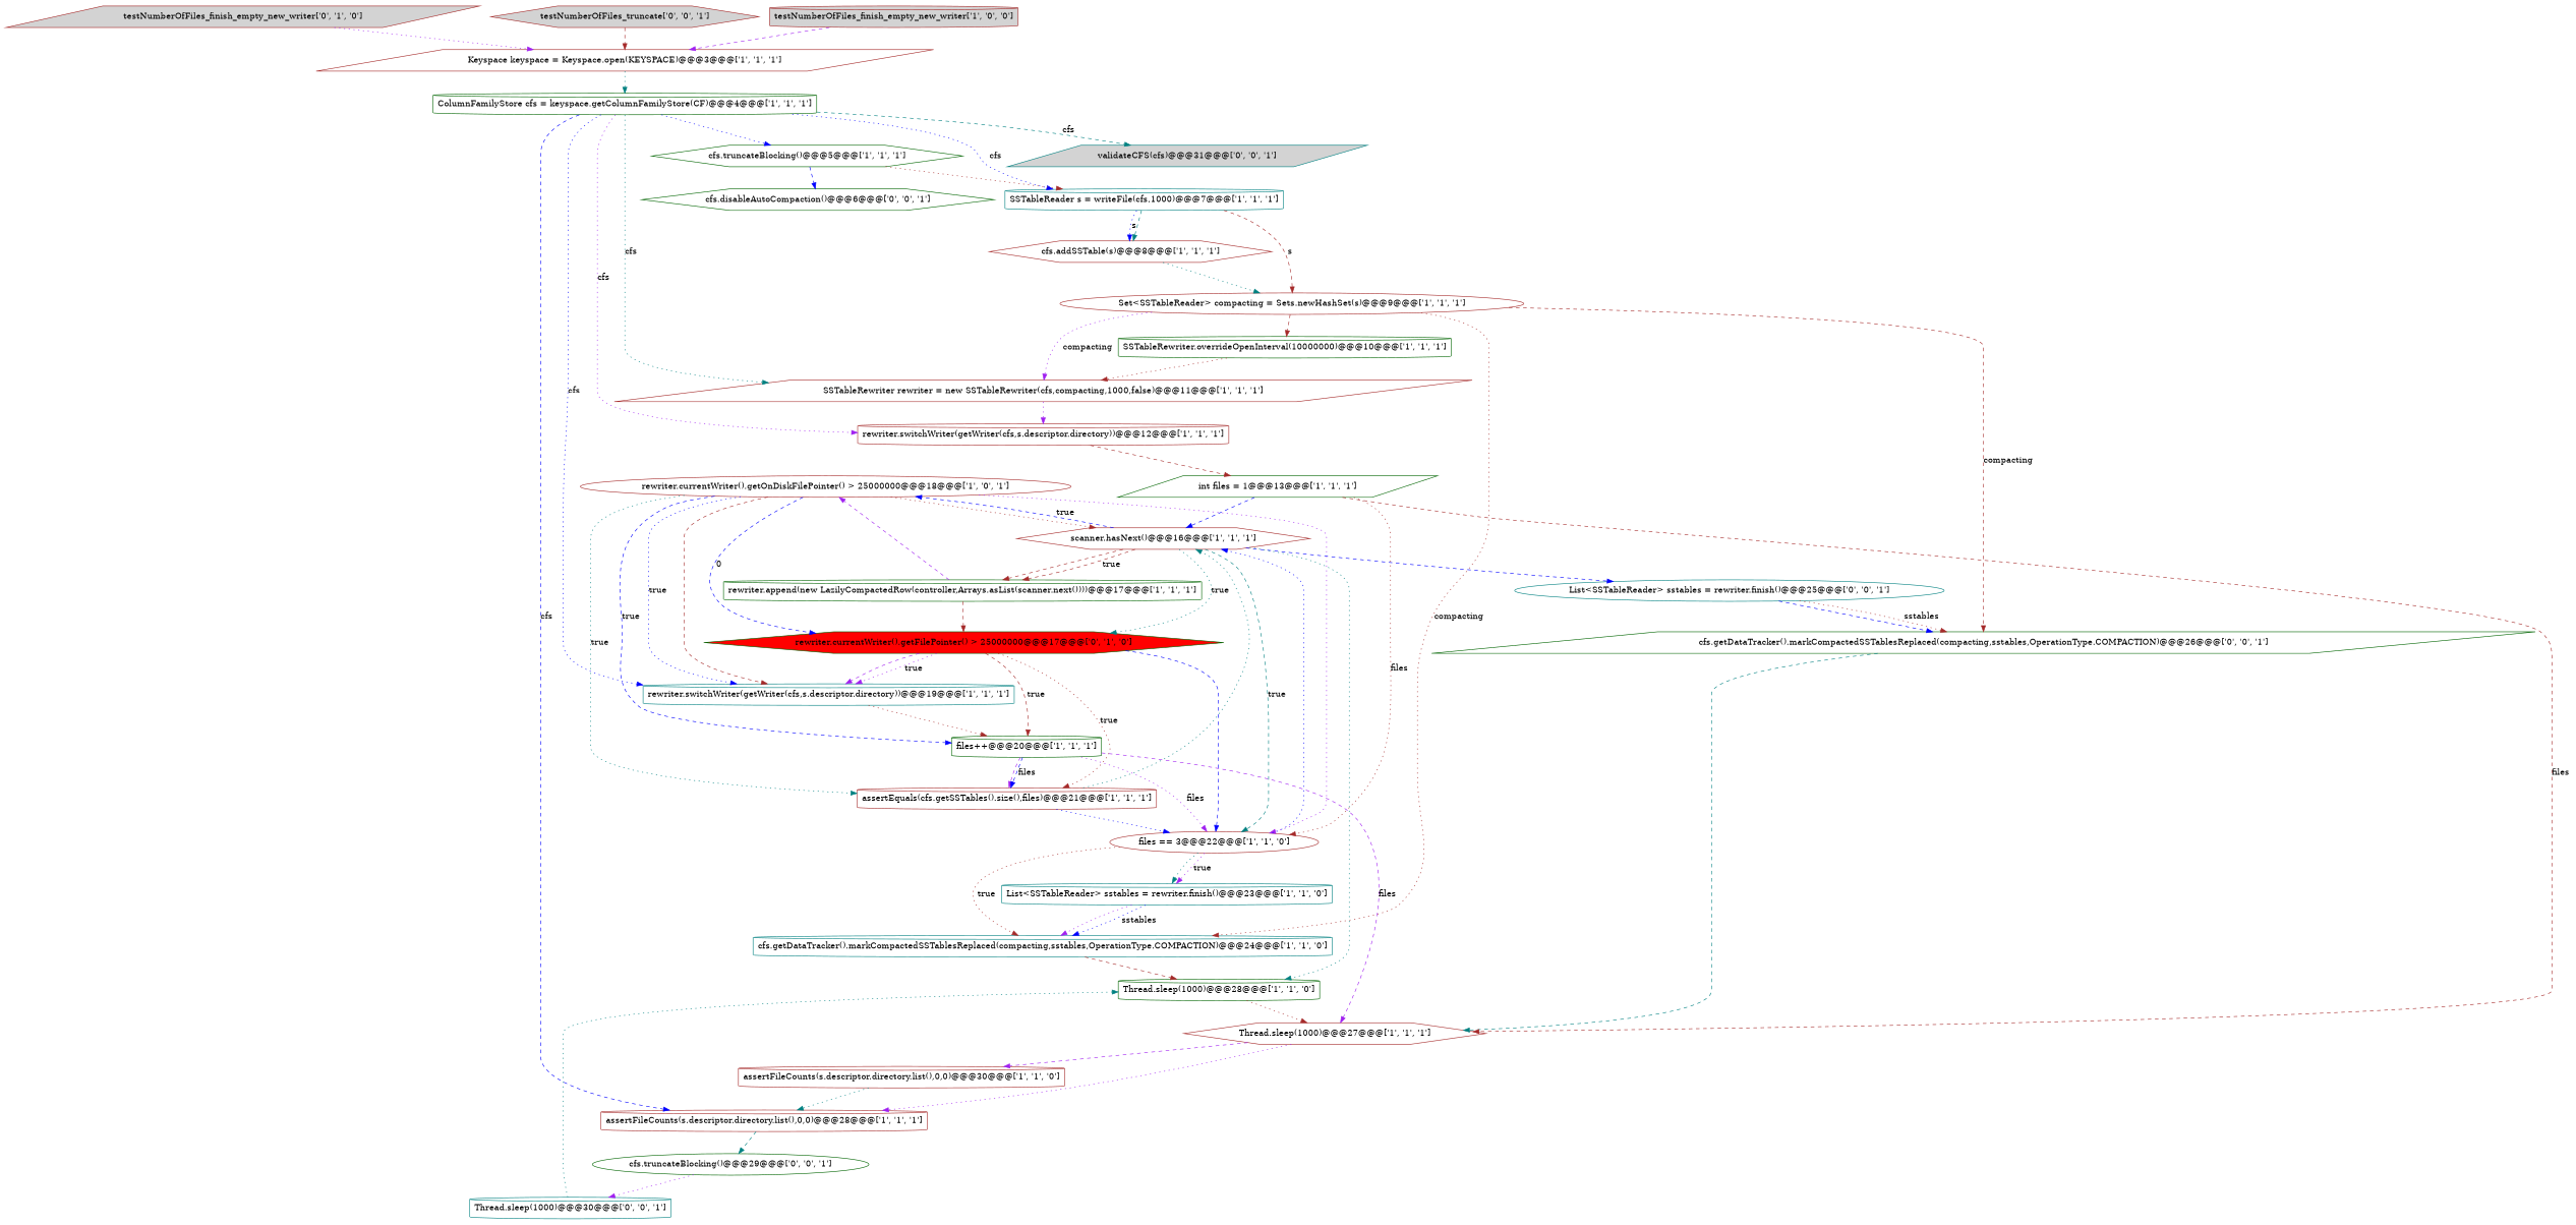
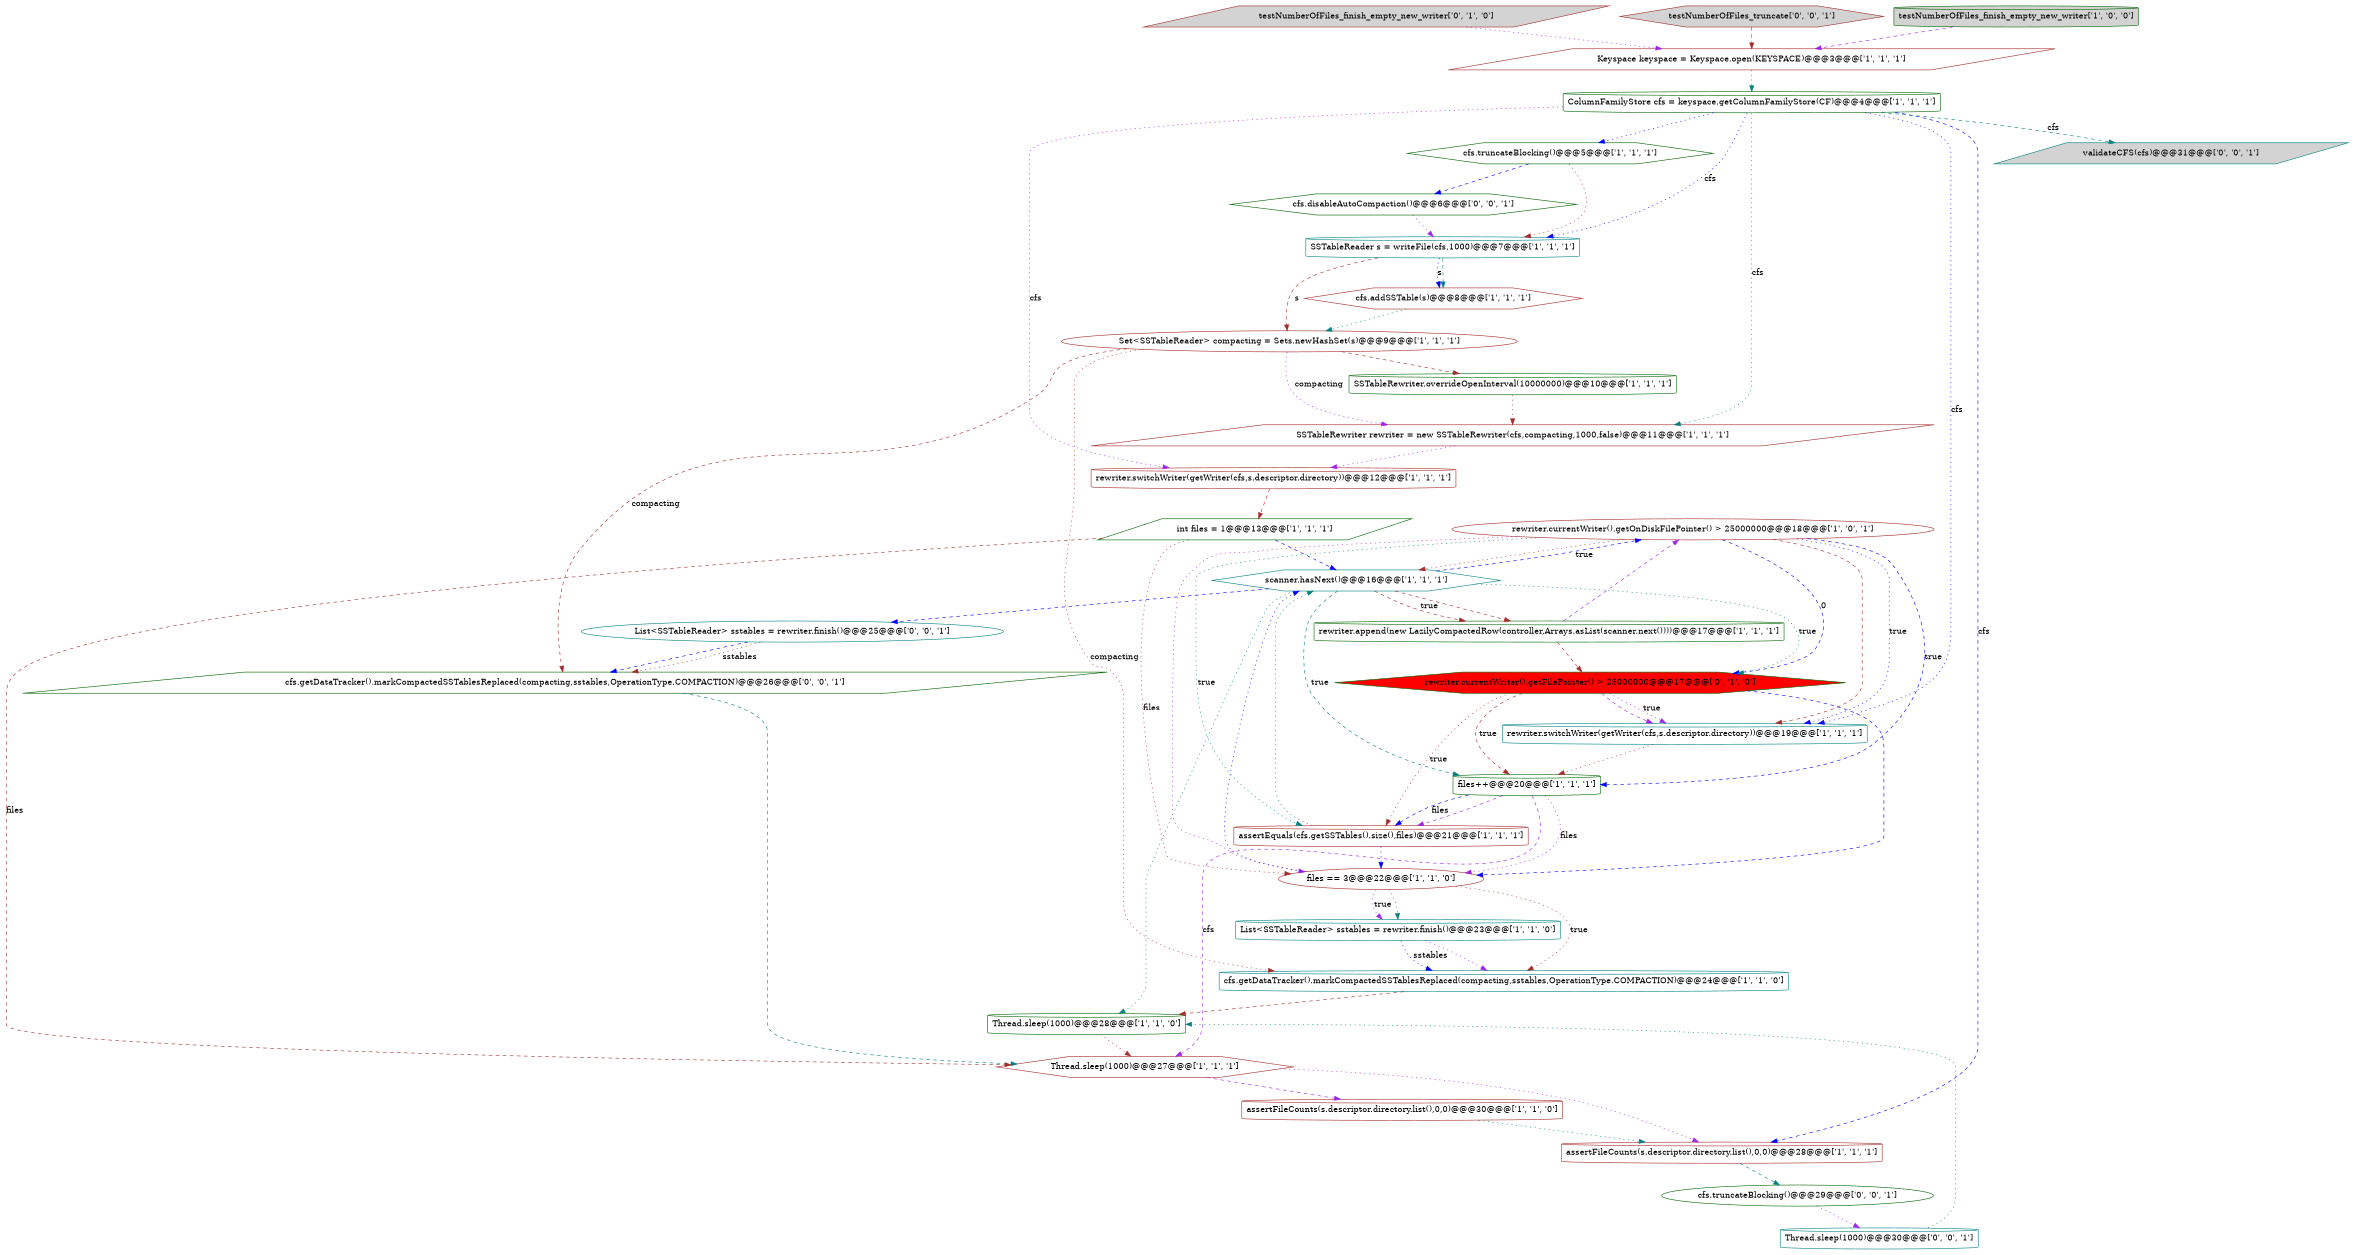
  digraph {
    node [color=brown fillcolor=white shape=cylinder style=filled]
    edge [color=brown style=dotted]
    n1 [label="rewriter.currentWriter().getOnDiskFilePointer() > 25000000@@@18@@@['1', '0', '1']" shape=ellipse]
-   n2 [label="scanner.hasNext()@@@16@@@['1', '1', '1']" shape=hexagon]
+   n2 [color=teal label="scanner.hasNext()@@@16@@@['1', '1', '1']" shape=hexagon]
    n3 [label="files == 3@@@22@@@['1', '1', '0']" shape=ellipse]
    n4 [color=darkgreen fillcolor=red label="rewriter.currentWriter().getFilePointer() > 25000000@@@17@@@['0', '1', '0']" shape=hexagon]
    n5 [color=darkgreen label="files++@@@20@@@['1', '1', '1']"]
    n6 [color=teal label="rewriter.switchWriter(getWriter(cfs,s.descriptor.directory))@@@19@@@['1', '1', '1']"]
    n7 [label="assertEquals(cfs.getSSTables().size(),files)@@@21@@@['1', '1', '1']"]
    n8 [color=darkgreen label="rewriter.append(new LazilyCompactedRow(controller,Arrays.asList(scanner.next())))@@@17@@@['1', '1', '1']"]
    n9 [color=teal label="List<SSTableReader> sstables = rewriter.finish()@@@25@@@['0', '0', '1']" shape=ellipse]
    n10 [color=darkgreen label="Thread.sleep(1000)@@@28@@@['1', '1', '0']"]
    n11 [color=teal label="cfs.getDataTracker().markCompactedSSTablesReplaced(compacting,sstables,OperationType.COMPACTION)@@@24@@@['1', '1', '0']"]
    n12 [color=teal label="List<SSTableReader> sstables = rewriter.finish()@@@23@@@['1', '1', '0']"]
    n13 [label="Thread.sleep(1000)@@@27@@@['1', '1', '1']" shape=hexagon]
    n14 [fillcolor=lightgray label="testNumberOfFiles_finish_empty_new_writer['0', '1', '0']" shape=parallelogram]
    n15 [label="Keyspace keyspace = Keyspace.open(KEYSPACE)@@@3@@@['1', '1', '1']" shape=parallelogram]
    n16 [color=darkgreen label="ColumnFamilyStore cfs = keyspace.getColumnFamilyStore(CF)@@@4@@@['1', '1', '1']"]
    n17 [color=darkgreen label="cfs.truncateBlocking()@@@5@@@['1', '1', '1']" shape=hexagon]
    n18 [color=teal label="SSTableReader s = writeFile(cfs,1000)@@@7@@@['1', '1', '1']"]
    n19 [color=darkgreen label="cfs.disableAutoCompaction()@@@6@@@['0', '0', '1']" shape=hexagon]
    n20 [label="cfs.addSSTable(s)@@@8@@@['1', '1', '1']" shape=hexagon]
    n21 [label="Set<SSTableReader> compacting = Sets.newHashSet(s)@@@9@@@['1', '1', '1']" shape=ellipse]
    n22 [fillcolor=lightgray label="testNumberOfFiles_truncate['0', '0', '1']" shape=hexagon]
    n23 [color=darkgreen label="cfs.getDataTracker().markCompactedSSTablesReplaced(compacting,sstables,OperationType.COMPACTION)@@@26@@@['0', '0', '1']" shape=parallelogram]
    n24 [color=darkgreen label="SSTableRewriter.overrideOpenInterval(10000000)@@@10@@@['1', '1', '1']"]
    n25 [label="SSTableRewriter rewriter = new SSTableRewriter(cfs,compacting,1000,false)@@@11@@@['1', '1', '1']" shape=parallelogram]
-   n26 [fillcolor=lightgray label="testNumberOfFiles_finish_empty_new_writer['1', '0', '0']"]
+   n26 [color=darkgreen fillcolor=lightgray label="testNumberOfFiles_finish_empty_new_writer['1', '0', '0']"]
    n27 [color=darkgreen label="int files = 1@@@13@@@['1', '1', '1']" shape=parallelogram]
    n28 [label="assertFileCounts(s.descriptor.directory.list(),0,0)@@@30@@@['1', '1', '0']"]
    n29 [label="assertFileCounts(s.descriptor.directory.list(),0,0)@@@28@@@['1', '1', '1']"]
    n30 [label="rewriter.switchWriter(getWriter(cfs,s.descriptor.directory))@@@12@@@['1', '1', '1']"]
    n31 [color=teal fillcolor=lightgray label="validateCFS(cfs)@@@31@@@['0', '0', '1']" shape=parallelogram]
    n32 [color=darkgreen label="cfs.truncateBlocking()@@@29@@@['0', '0', '1']" shape=ellipse]
    n33 [color=teal label="Thread.sleep(1000)@@@30@@@['0', '0', '1']"]
    n1 -> n2
    n1 -> n3 [color=purple]
    n1 -> n4 [color=blue label=0 style=dashed]
    n1 -> n5 [color=blue label=true style=dashed]
    n1 -> n6 [style=dashed]
    n1 -> n6 [color=blue label=true]
    n1 -> n7 [color=teal label=true]
    n2 -> n1 [color=blue label=true style=dashed]
-   n2 -> n3 [color=teal label=true style=dashed]
+   n2 -> n5 [color=teal label=true style=dashed]
    n2 -> n4 [color=teal label=true]
    n2 -> n8 [style=dashed]
    n2 -> n8 [label=true style=dashed]
    n2 -> n9 [color=blue style=dashed]
    n2 -> n10 [color=teal]
    n3 -> n2 [color=blue]
    n3 -> n11 [label=true]
    n3 -> n12 [color=teal]
    n3 -> n12 [color=purple label=true]
    n4 -> n3 [color=blue style=dashed]
    n4 -> n5 [label=true style=dashed]
    n4 -> n6 [color=purple label=true]
    n4 -> n6 [color=purple style=dashed]
    n4 -> n7 [label=true]
    n5 -> n3 [color=purple label=files]
    n5 -> n7 [color=purple style=dashed]
    n5 -> n7 [color=blue label=files style=dashed]
-   n5 -> n13 [color=purple label=files style=dashed]
+   n5 -> n13 [color=purple label=cfs style=dashed]
    n6 -> n5
    n7 -> n2 [color=teal]
    n7 -> n3 [color=blue]
    n8 -> n1 [color=purple style=dashed]
    n8 -> n4 [style=dashed]
    n9 -> n23 [color=blue style=dashed]
    n9 -> n23 [label=sstables]
    n10 -> n13
    n11 -> n10 [style=dashed]
    n12 -> n11 [color=purple]
    n12 -> n11 [color=blue label=sstables]
    n13 -> n28 [color=purple style=dashed]
    n13 -> n29 [color=purple]
    n14 -> n15 [color=purple]
    n15 -> n16 [color=teal]
    n16 -> n6 [color=blue label=cfs]
    n16 -> n17 [color=blue]
    n16 -> n18 [color=blue label=cfs]
    n16 -> n25 [color=teal label=cfs]
    n16 -> n29 [color=blue label=cfs style=dashed]
    n16 -> n30 [color=purple label=cfs]
    n16 -> n31 [color=teal label=cfs style=dashed]
    n17 -> n18
    n17 -> n19 [color=blue style=dashed]
    n18 -> n20 [color=teal style=dashed]
    n18 -> n20 [color=blue label=s]
    n18 -> n21 [label=s style=dashed]
+   n19 -> n18 [color=purple]
    n20 -> n21 [color=teal]
    n21 -> n11 [label=compacting]
    n21 -> n23 [label=compacting style=dashed]
    n21 -> n24 [style=dashed]
    n21 -> n25 [color=purple label=compacting]
    n22 -> n15 [style=dashed]
    n23 -> n13 [color=teal style=dashed]
    n24 -> n25
    n25 -> n30 [color=purple]
    n26 -> n15 [color=purple style=dashed]
    n27 -> n2 [color=blue style=dashed]
    n27 -> n3 [label=files]
    n27 -> n13 [label=files style=dashed]
    n28 -> n29 [color=teal]
    n29 -> n32 [color=teal style=dashed]
    n30 -> n27 [style=dashed]
    n32 -> n33 [color=purple]
    n33 -> n10 [color=teal]
  }
